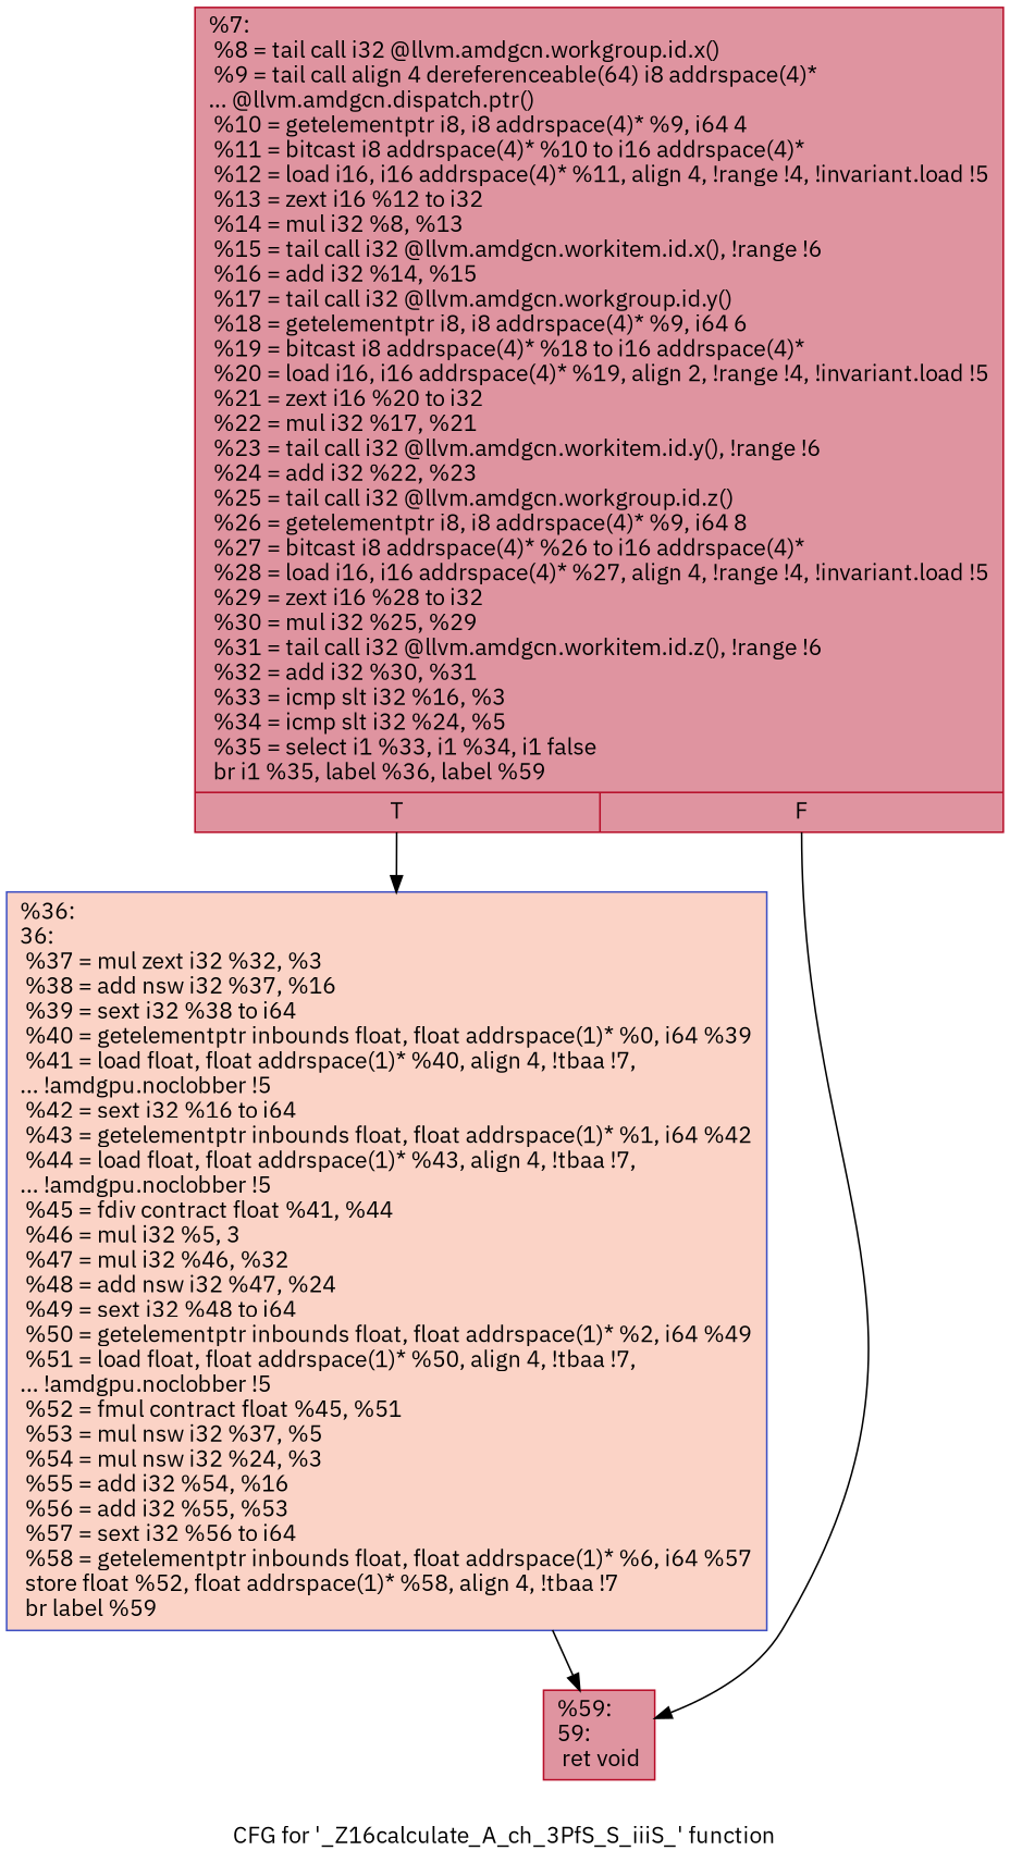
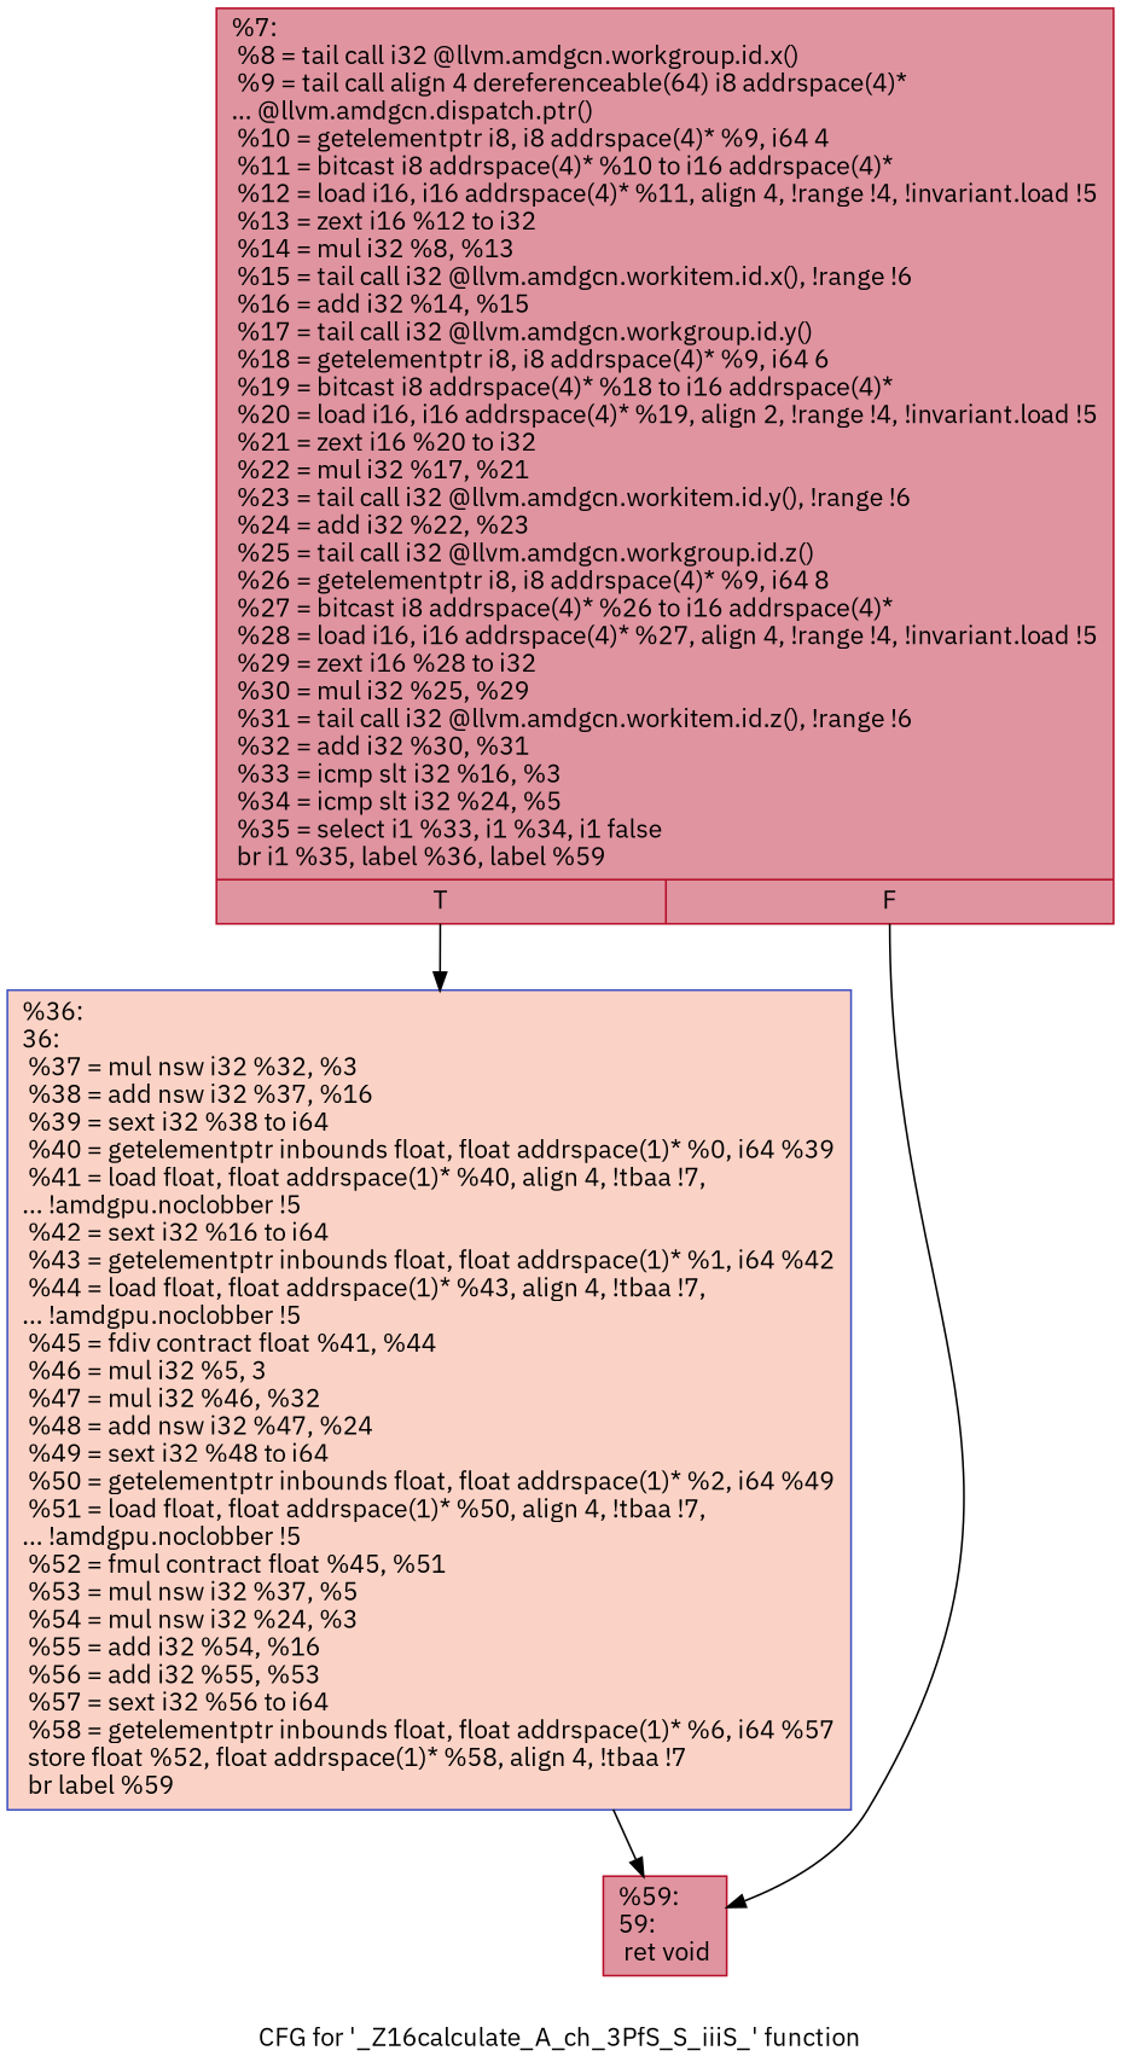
  digraph {
    label="CFG for '_Z16calculate_A_ch_3PfS_S_iiiS_' function"
    fontname="IBM Plex Sans"
    node [color="#b70d28ff" fillcolor="#b70d2870" shape=record style=filled fontname="IBM Plex Sans"]
    edge [fontname="IBM Plex Sans"]
    n1 [label="{%7:\l  %8 = tail call i32 @llvm.amdgcn.workgroup.id.x()\l  %9 = tail call align 4 dereferenceable(64) i8 addrspace(4)*\l... @llvm.amdgcn.dispatch.ptr()\l  %10 = getelementptr i8, i8 addrspace(4)* %9, i64 4\l  %11 = bitcast i8 addrspace(4)* %10 to i16 addrspace(4)*\l  %12 = load i16, i16 addrspace(4)* %11, align 4, !range !4, !invariant.load !5\l  %13 = zext i16 %12 to i32\l  %14 = mul i32 %8, %13\l  %15 = tail call i32 @llvm.amdgcn.workitem.id.x(), !range !6\l  %16 = add i32 %14, %15\l  %17 = tail call i32 @llvm.amdgcn.workgroup.id.y()\l  %18 = getelementptr i8, i8 addrspace(4)* %9, i64 6\l  %19 = bitcast i8 addrspace(4)* %18 to i16 addrspace(4)*\l  %20 = load i16, i16 addrspace(4)* %19, align 2, !range !4, !invariant.load !5\l  %21 = zext i16 %20 to i32\l  %22 = mul i32 %17, %21\l  %23 = tail call i32 @llvm.amdgcn.workitem.id.y(), !range !6\l  %24 = add i32 %22, %23\l  %25 = tail call i32 @llvm.amdgcn.workgroup.id.z()\l  %26 = getelementptr i8, i8 addrspace(4)* %9, i64 8\l  %27 = bitcast i8 addrspace(4)* %26 to i16 addrspace(4)*\l  %28 = load i16, i16 addrspace(4)* %27, align 4, !range !4, !invariant.load !5\l  %29 = zext i16 %28 to i32\l  %30 = mul i32 %25, %29\l  %31 = tail call i32 @llvm.amdgcn.workitem.id.z(), !range !6\l  %32 = add i32 %30, %31\l  %33 = icmp slt i32 %16, %3\l  %34 = icmp slt i32 %24, %5\l  %35 = select i1 %33, i1 %34, i1 false\l  br i1 %35, label %36, label %59\l|{<s0>T|<s1>F}}"]
-   n2 [color="#3d50c3ff" fillcolor="#f59c7d70" label="{%36:\l36:                                               \l  %37 = mul zext i32 %32, %3\l  %38 = add nsw i32 %37, %16\l  %39 = sext i32 %38 to i64\l  %40 = getelementptr inbounds float, float addrspace(1)* %0, i64 %39\l  %41 = load float, float addrspace(1)* %40, align 4, !tbaa !7,\l... !amdgpu.noclobber !5\l  %42 = sext i32 %16 to i64\l  %43 = getelementptr inbounds float, float addrspace(1)* %1, i64 %42\l  %44 = load float, float addrspace(1)* %43, align 4, !tbaa !7,\l... !amdgpu.noclobber !5\l  %45 = fdiv contract float %41, %44\l  %46 = mul i32 %5, 3\l  %47 = mul i32 %46, %32\l  %48 = add nsw i32 %47, %24\l  %49 = sext i32 %48 to i64\l  %50 = getelementptr inbounds float, float addrspace(1)* %2, i64 %49\l  %51 = load float, float addrspace(1)* %50, align 4, !tbaa !7,\l... !amdgpu.noclobber !5\l  %52 = fmul contract float %45, %51\l  %53 = mul nsw i32 %37, %5\l  %54 = mul nsw i32 %24, %3\l  %55 = add i32 %54, %16\l  %56 = add i32 %55, %53\l  %57 = sext i32 %56 to i64\l  %58 = getelementptr inbounds float, float addrspace(1)* %6, i64 %57\l  store float %52, float addrspace(1)* %58, align 4, !tbaa !7\l  br label %59\l}"]
+   n2 [color="#3d50c3ff" fillcolor="#f59c7d70" label="{%36:\l36:                                               \l  %37 = mul nsw i32 %32, %3\l  %38 = add nsw i32 %37, %16\l  %39 = sext i32 %38 to i64\l  %40 = getelementptr inbounds float, float addrspace(1)* %0, i64 %39\l  %41 = load float, float addrspace(1)* %40, align 4, !tbaa !7,\l... !amdgpu.noclobber !5\l  %42 = sext i32 %16 to i64\l  %43 = getelementptr inbounds float, float addrspace(1)* %1, i64 %42\l  %44 = load float, float addrspace(1)* %43, align 4, !tbaa !7,\l... !amdgpu.noclobber !5\l  %45 = fdiv contract float %41, %44\l  %46 = mul i32 %5, 3\l  %47 = mul i32 %46, %32\l  %48 = add nsw i32 %47, %24\l  %49 = sext i32 %48 to i64\l  %50 = getelementptr inbounds float, float addrspace(1)* %2, i64 %49\l  %51 = load float, float addrspace(1)* %50, align 4, !tbaa !7,\l... !amdgpu.noclobber !5\l  %52 = fmul contract float %45, %51\l  %53 = mul nsw i32 %37, %5\l  %54 = mul nsw i32 %24, %3\l  %55 = add i32 %54, %16\l  %56 = add i32 %55, %53\l  %57 = sext i32 %56 to i64\l  %58 = getelementptr inbounds float, float addrspace(1)* %6, i64 %57\l  store float %52, float addrspace(1)* %58, align 4, !tbaa !7\l  br label %59\l}"]
    n3 [label="{%59:\l59:                                               \l  ret void\l}"]
    n1 -> n2 [tailport=s0]
    n1 -> n3 [tailport=s1]
    n2 -> n3
  }
